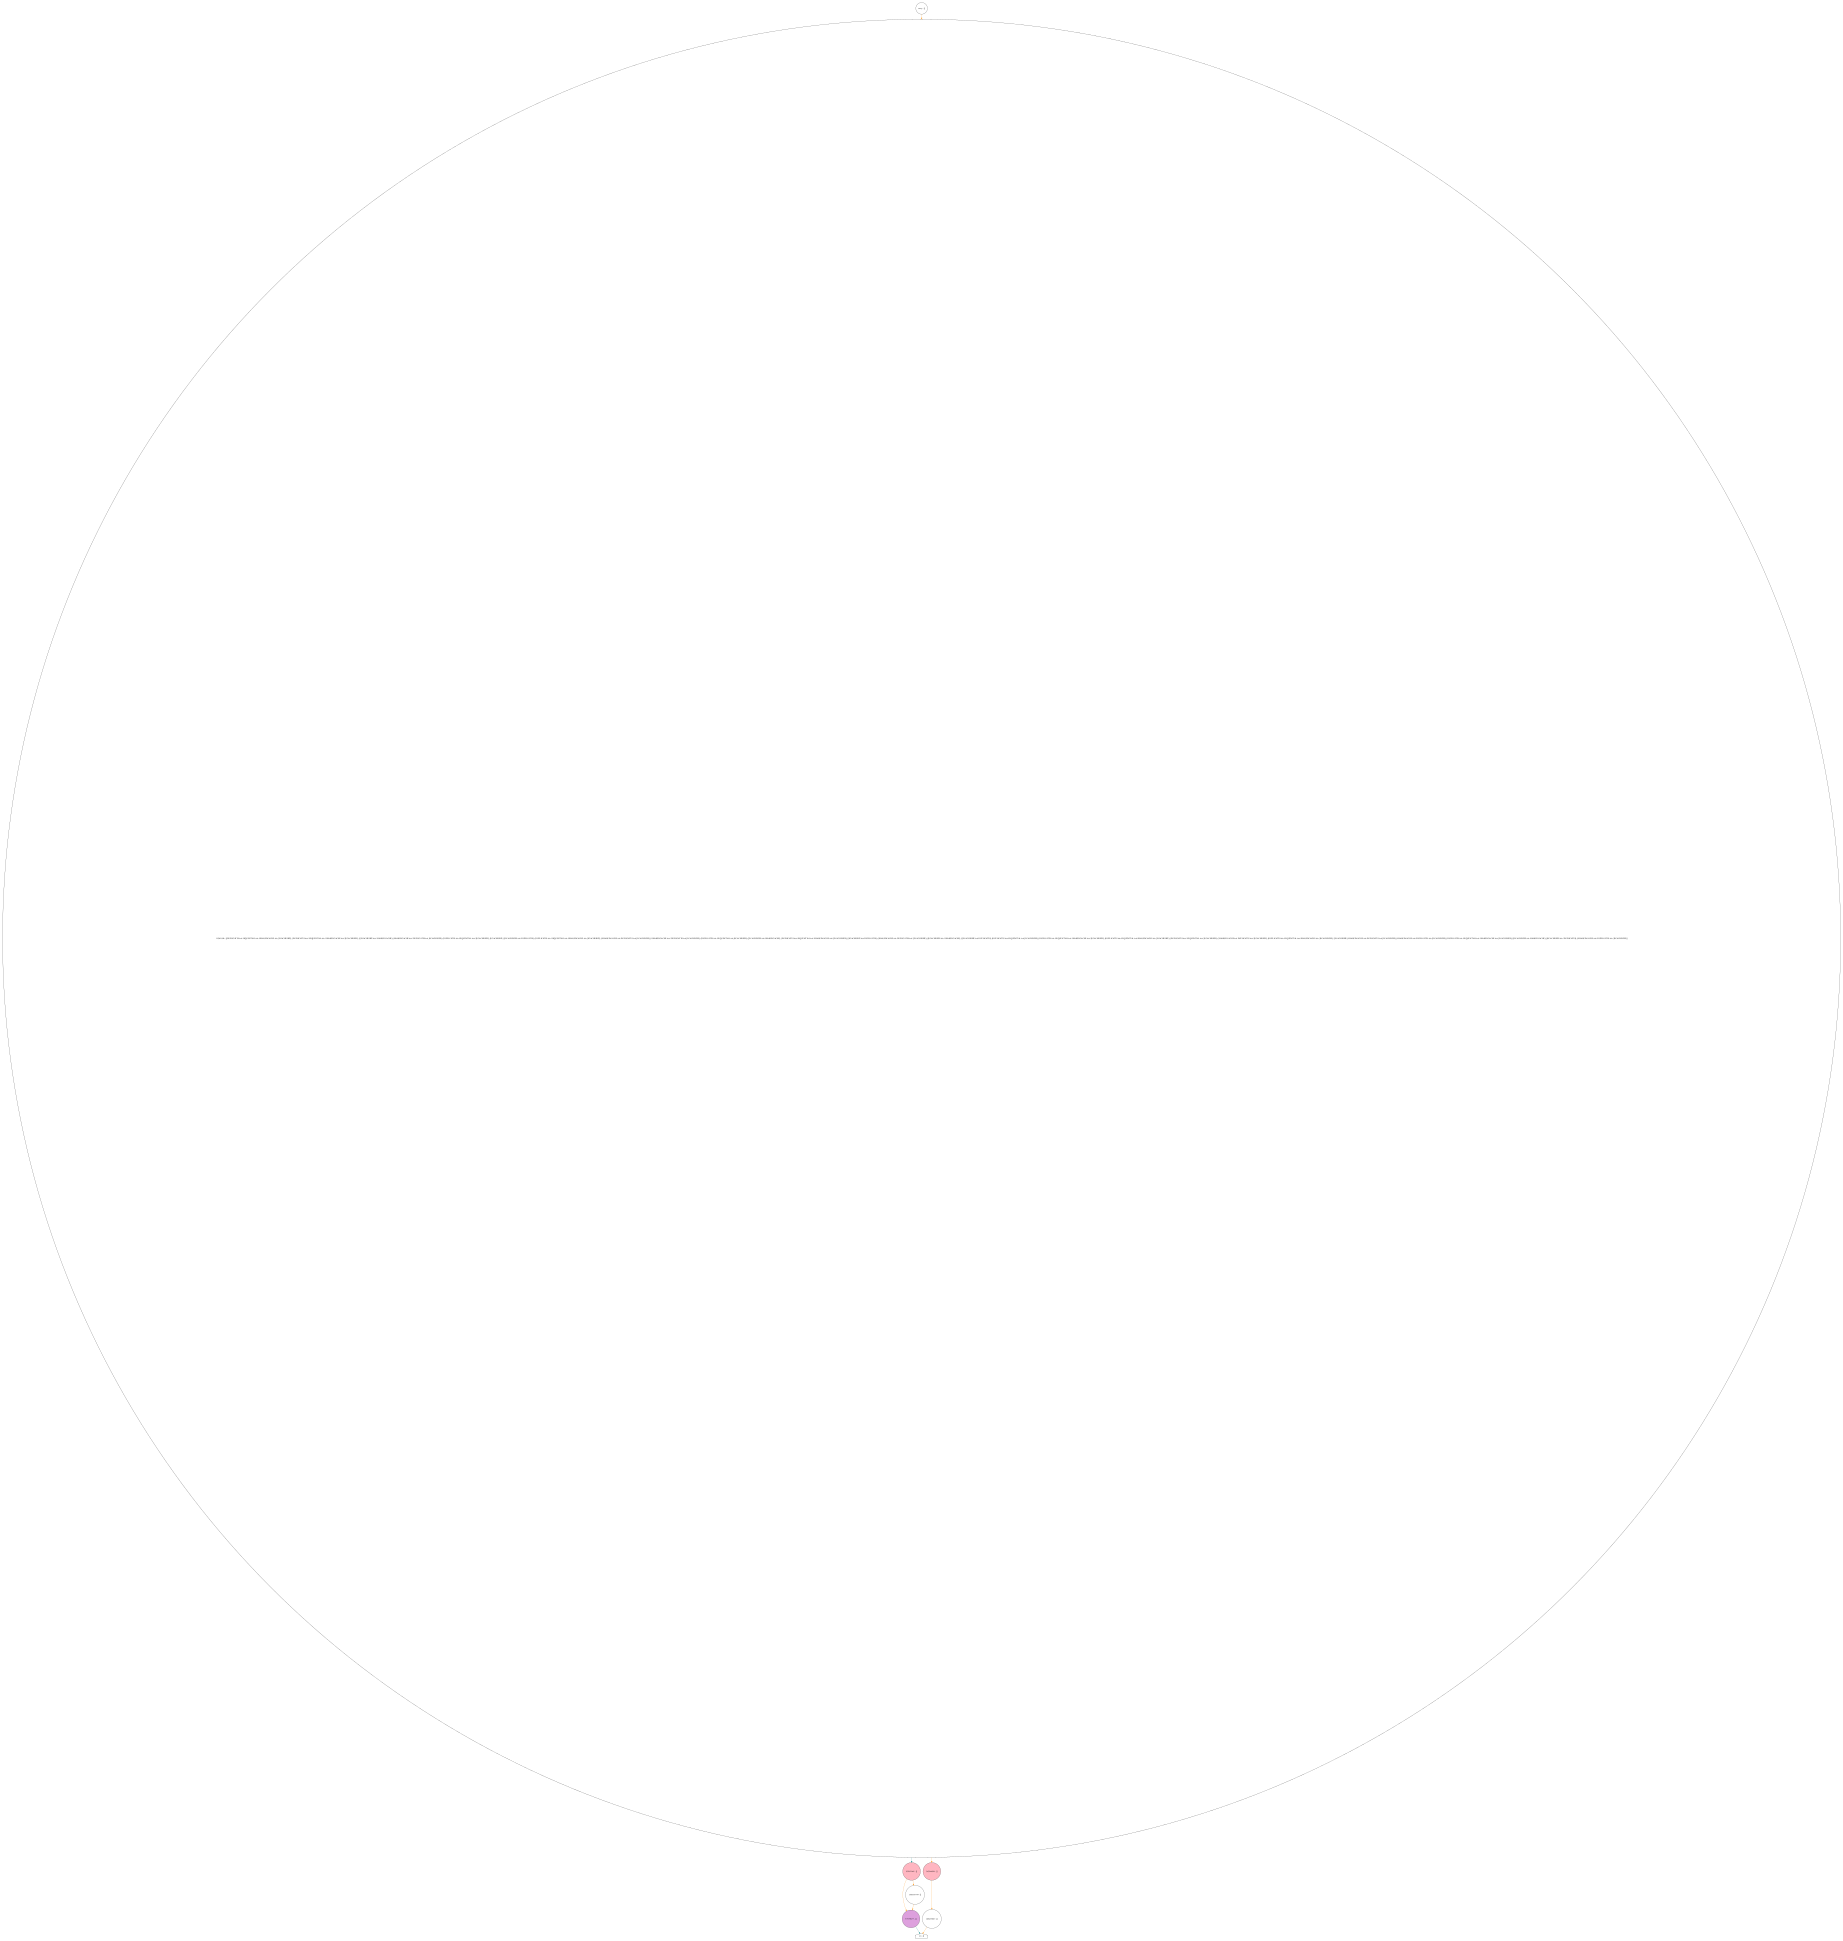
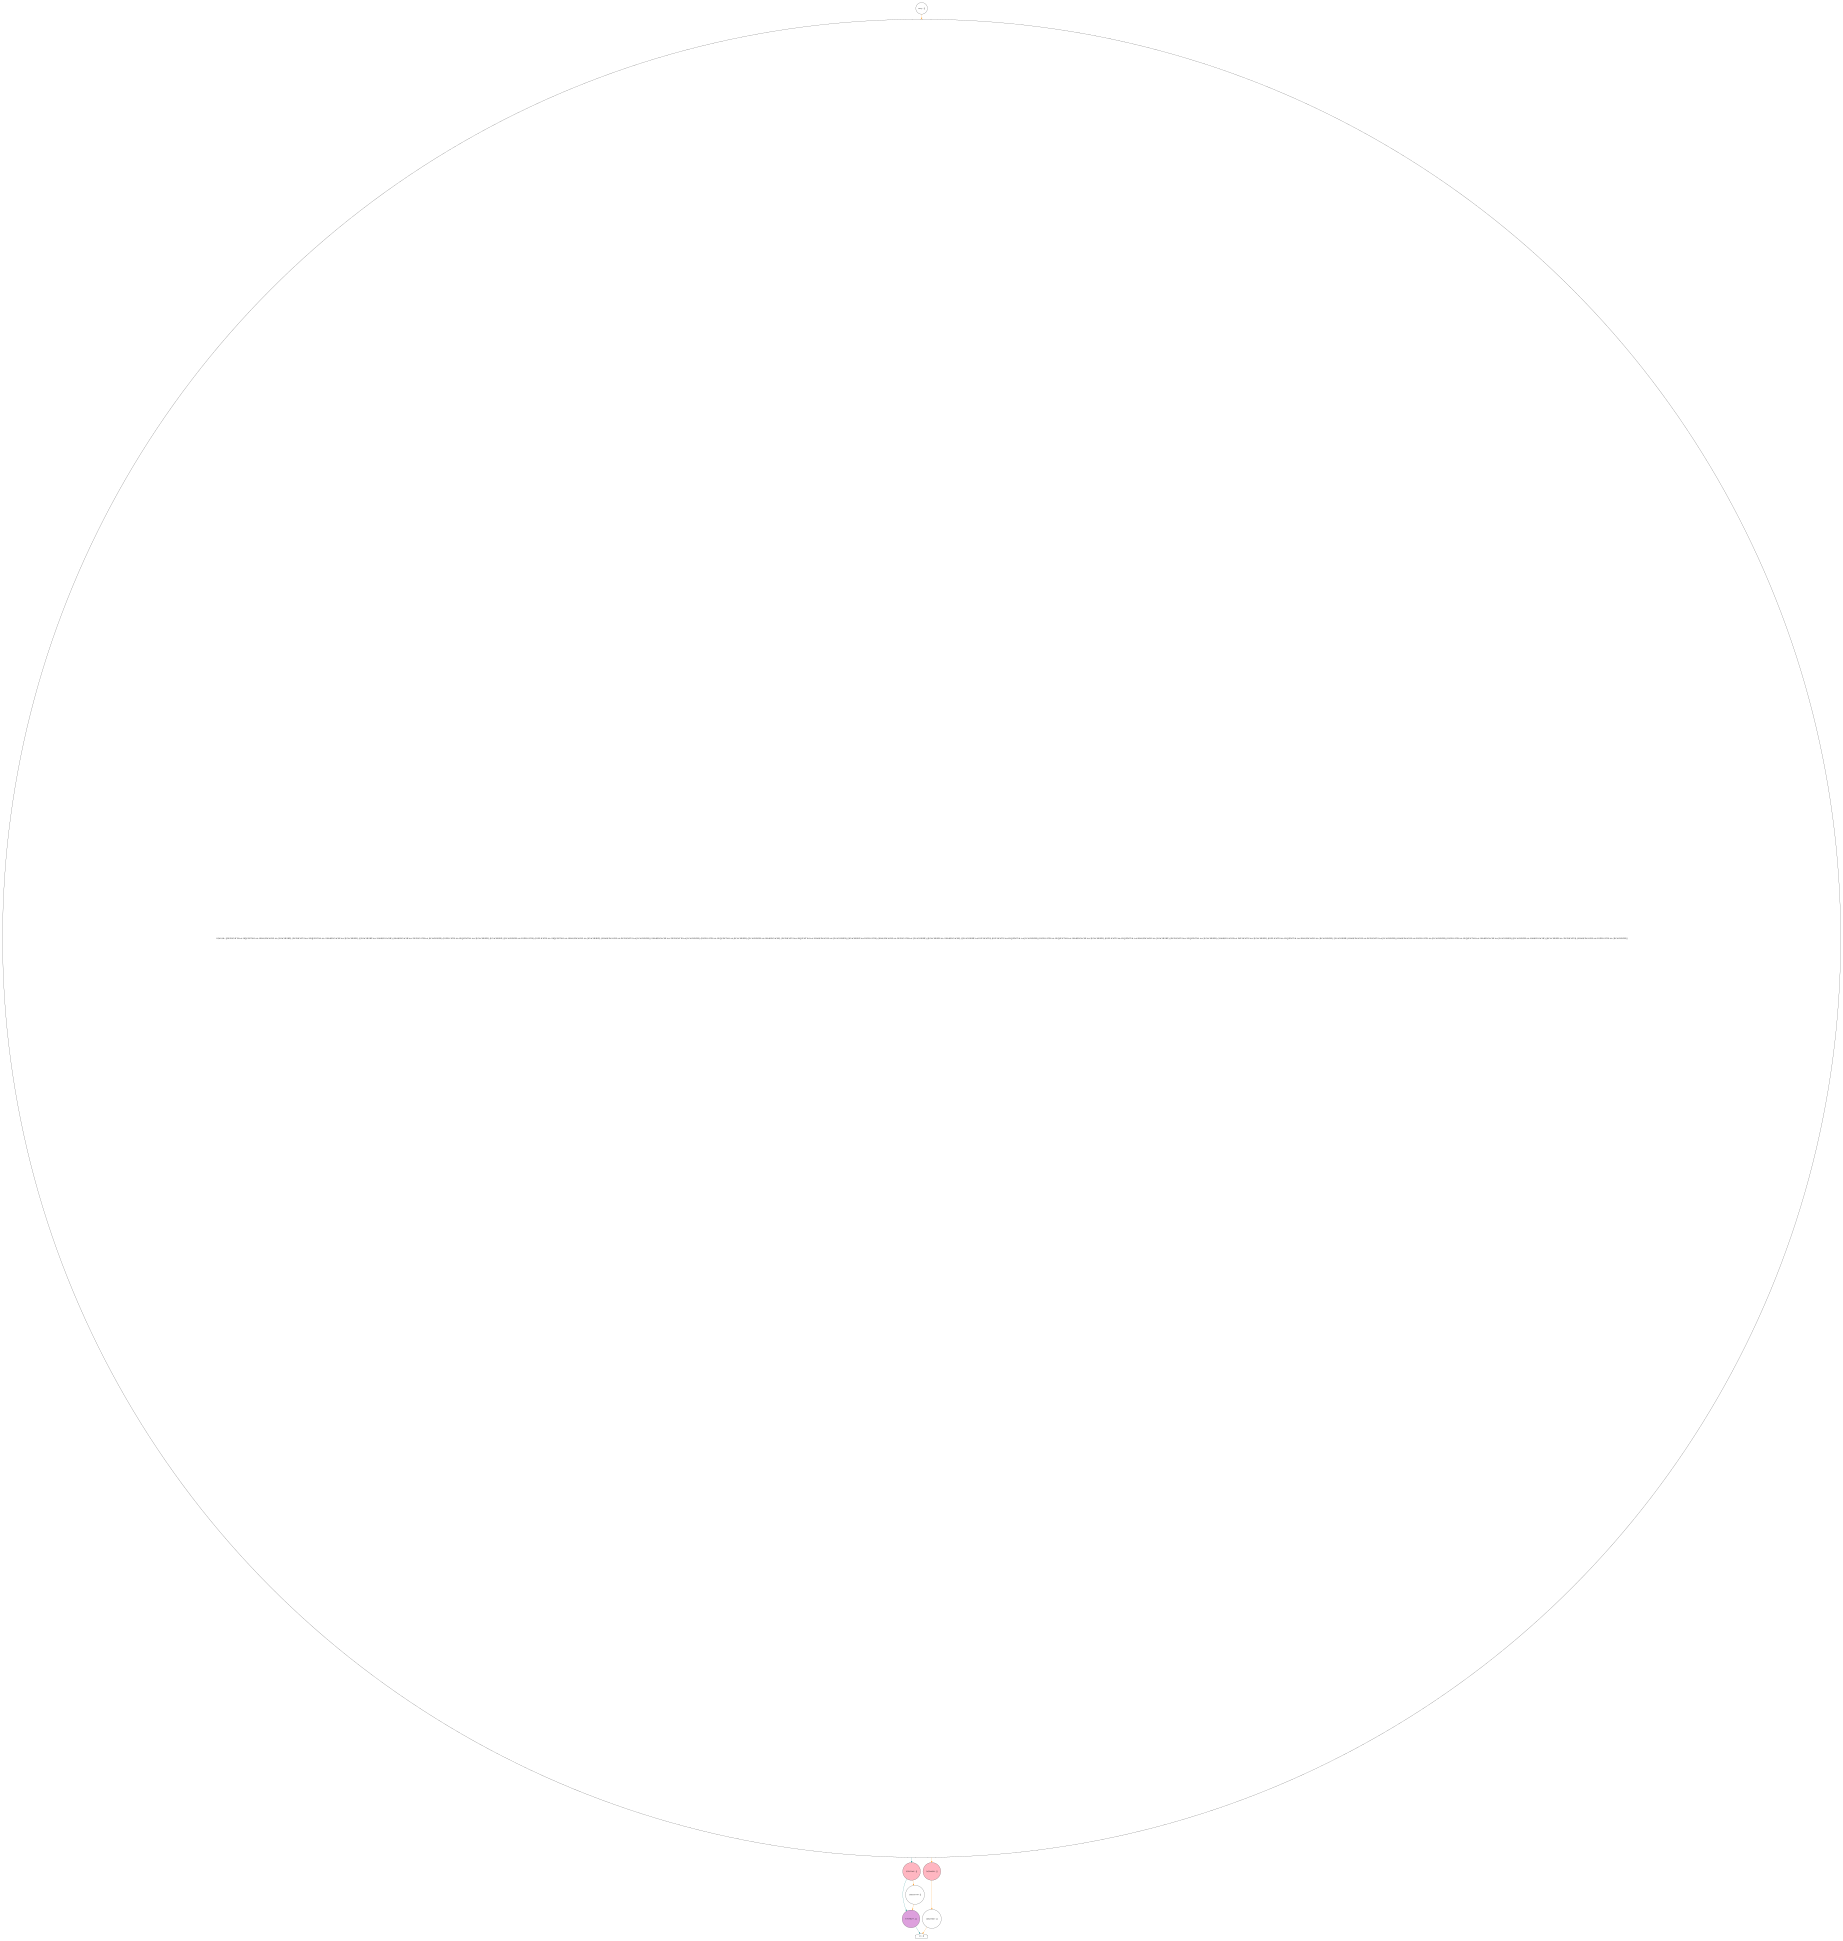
  digraph {
    fontname="EB Garamond"
    node [fillcolor=white fontname="EB Garamond" shape=circle style=filled]
    edge [color=darkorange fontname="EB Garamond"]
    n1 [label="entry - []"]
    n2 [label="119361990 - [(DUPLICATES && SEQUENTIAL && !SHAREDCACHE && JECACHESIZE), (DUPLICATES && !SEQUENTIAL && !SHAREDCACHE && !JECACHESIZE), (!JECACHESIZE && !SHAREDCACHE), (SHAREDCACHE && !DUPLICATES && JECACHESIZE), (DUPLICATES && SEQUENTIAL && !JECACHESIZE), JECACHESIZE, (!JECACHESIZE && !DUPLICATES), (DUPLICATES && !SEQUENTIAL && !SHAREDCACHE && JECACHESIZE), (!SHAREDCACHE && DUPLICATES && JECACHESIZE), (!SHAREDCACHE && !DUPLICATES && JECACHESIZE), (DUPLICATES && !SEQUENTIAL && JECACHESIZE), (JECACHESIZE && SHAREDCACHE), (DUPLICATES && SEQUENTIAL && !SHAREDCACHE && !JECACHESIZE), (JECACHESIZE && DUPLICATES), (SHAREDCACHE && DUPLICATES && !JECACHESIZE), (JECACHESIZE && !SHAREDCACHE), (!JECACHESIZE && DUPLICATES), (DUPLICATES && SEQUENTIAL && JECACHESIZE), (DUPLICATES && !SEQUENTIAL && SHAREDCACHE && !JECACHESIZE), (DUPLICATES && SEQUENTIAL && SHAREDCACHE && JECACHESIZE), (DUPLICATES && !SEQUENTIAL && !JECACHESIZE), (!SHAREDCACHE && DUPLICATES && !JECACHESIZE), (DUPLICATES && SEQUENTIAL && SHAREDCACHE && !JECACHESIZE), !JECACHESIZE, (SHAREDCACHE && DUPLICATES && JECACHESIZE), (SHAREDCACHE && !DUPLICATES && !JECACHESIZE), (DUPLICATES && !SEQUENTIAL && SHAREDCACHE && JECACHESIZE), (!JECACHESIZE && SHAREDCACHE), (JECACHESIZE && !DUPLICATES), (!SHAREDCACHE && !DUPLICATES && !JECACHESIZE)]"]
    n3 [fillcolor=lightpink label="952621441 - []"]
    n4 [fillcolor=lightpink label="543946996 - []"]
    n5 [label="exit - []" shape=house]
    n6 [label="1328276387 - []"]
    n7 [fillcolor=plum label="575998177 - []"]
    n8 [label="1560737799 - []"]
    n1 -> n2
    n2 -> n3 [color=teal]
    n2 -> n4
-   n3 -> n7
+   n3 -> n7 [color=teal]
    n3 -> n8
    n4 -> n6
    n6 -> n5
    n7 -> n5 [color=teal]
    n8 -> n7
  }
